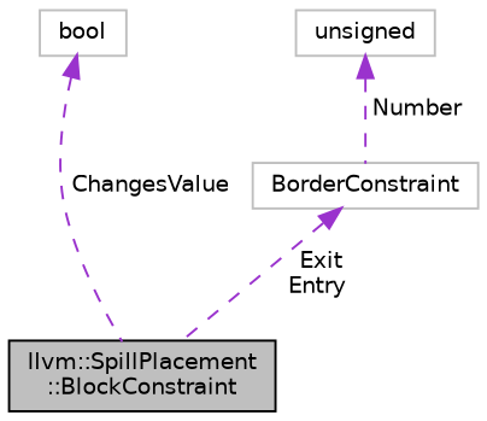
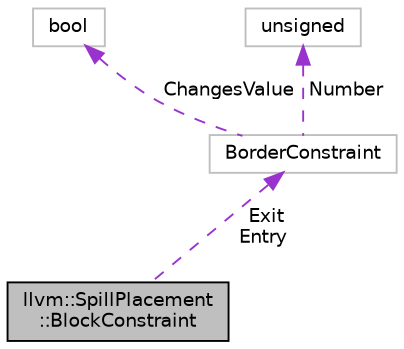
  digraph {
    node [color=grey75 fontname=Helvetica fontsize=10 shape=record]
    edge [color=darkorchid3 dir=back fontname=Helvetica fontsize=10 labelfontname=Helvetica labelfontsize=10 style=dashed]
    n1 [color=black fillcolor=grey75 fontcolor=black height=0.2 label="llvm::SpillPlacement\l::BlockConstraint" style=filled width=0.4]
    n2 [height=0.2 label=BorderConstraint width=0.4]
    n3 [height=0.2 label=bool width=0.4]
    n4 [height=0.2 label=unsigned width=0.4]
    n2 -> n1 [label=" Exit\nEntry"]
-   n3 -> n1 [label=" ChangesValue"]
+   n3 -> n2 [label=" ChangesValue"]
    n4 -> n2 [label=" Number"]
  }
